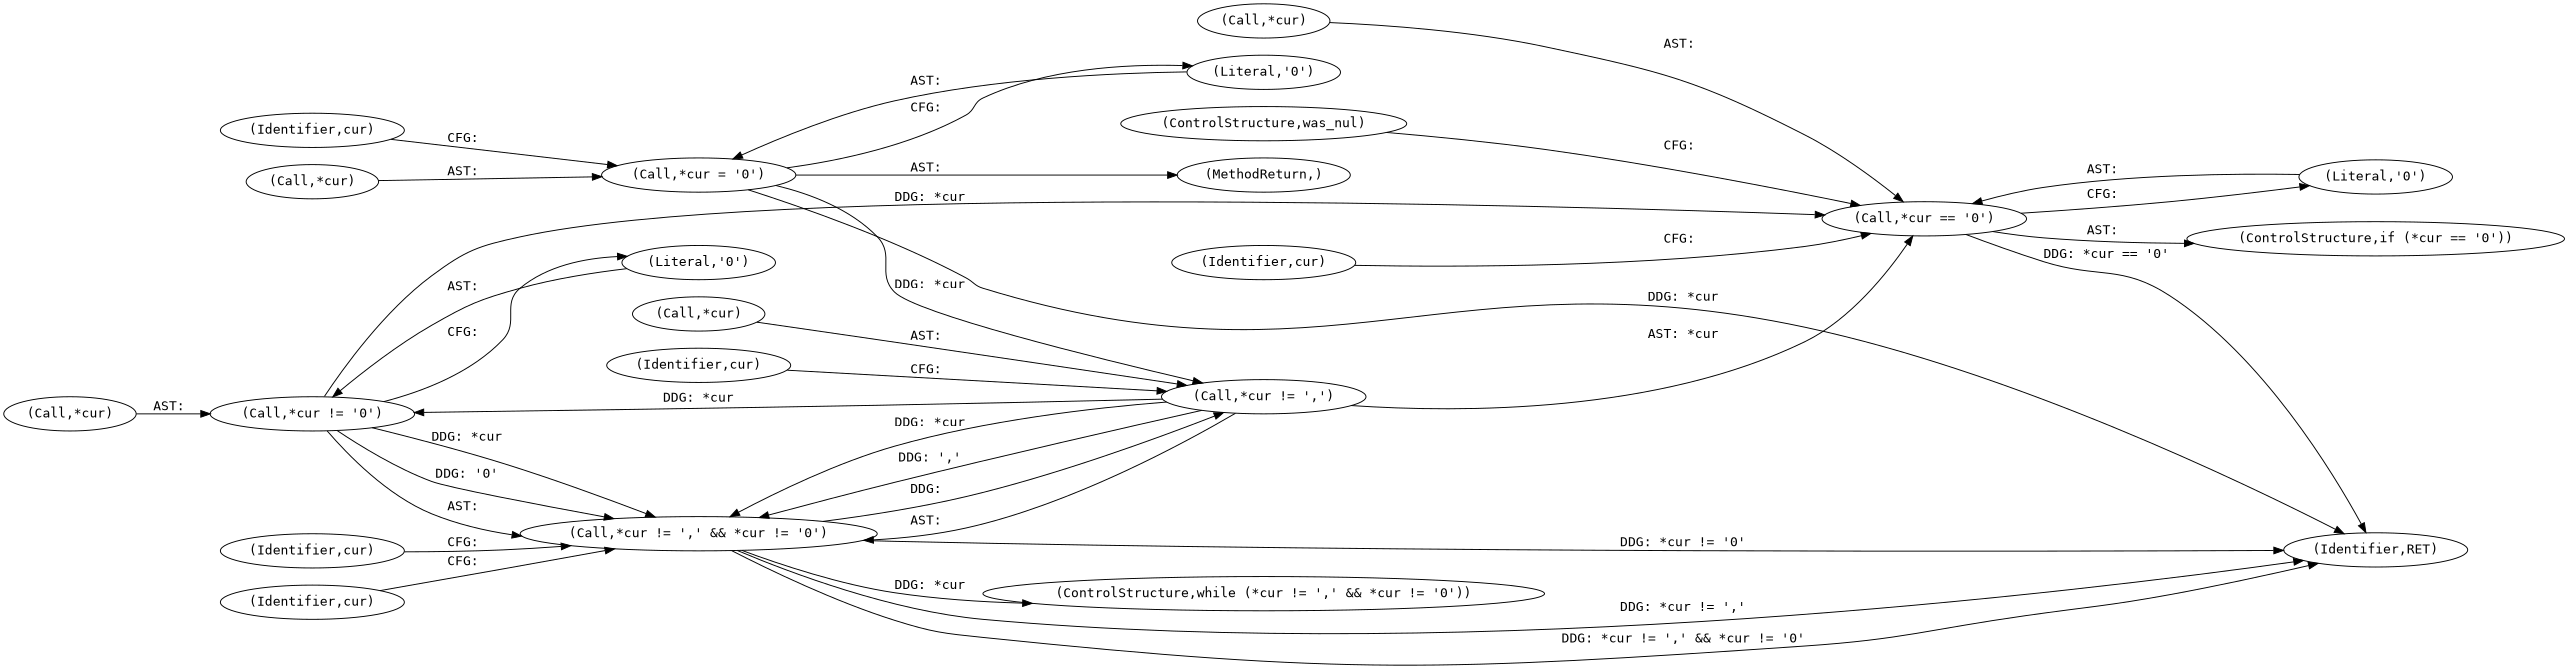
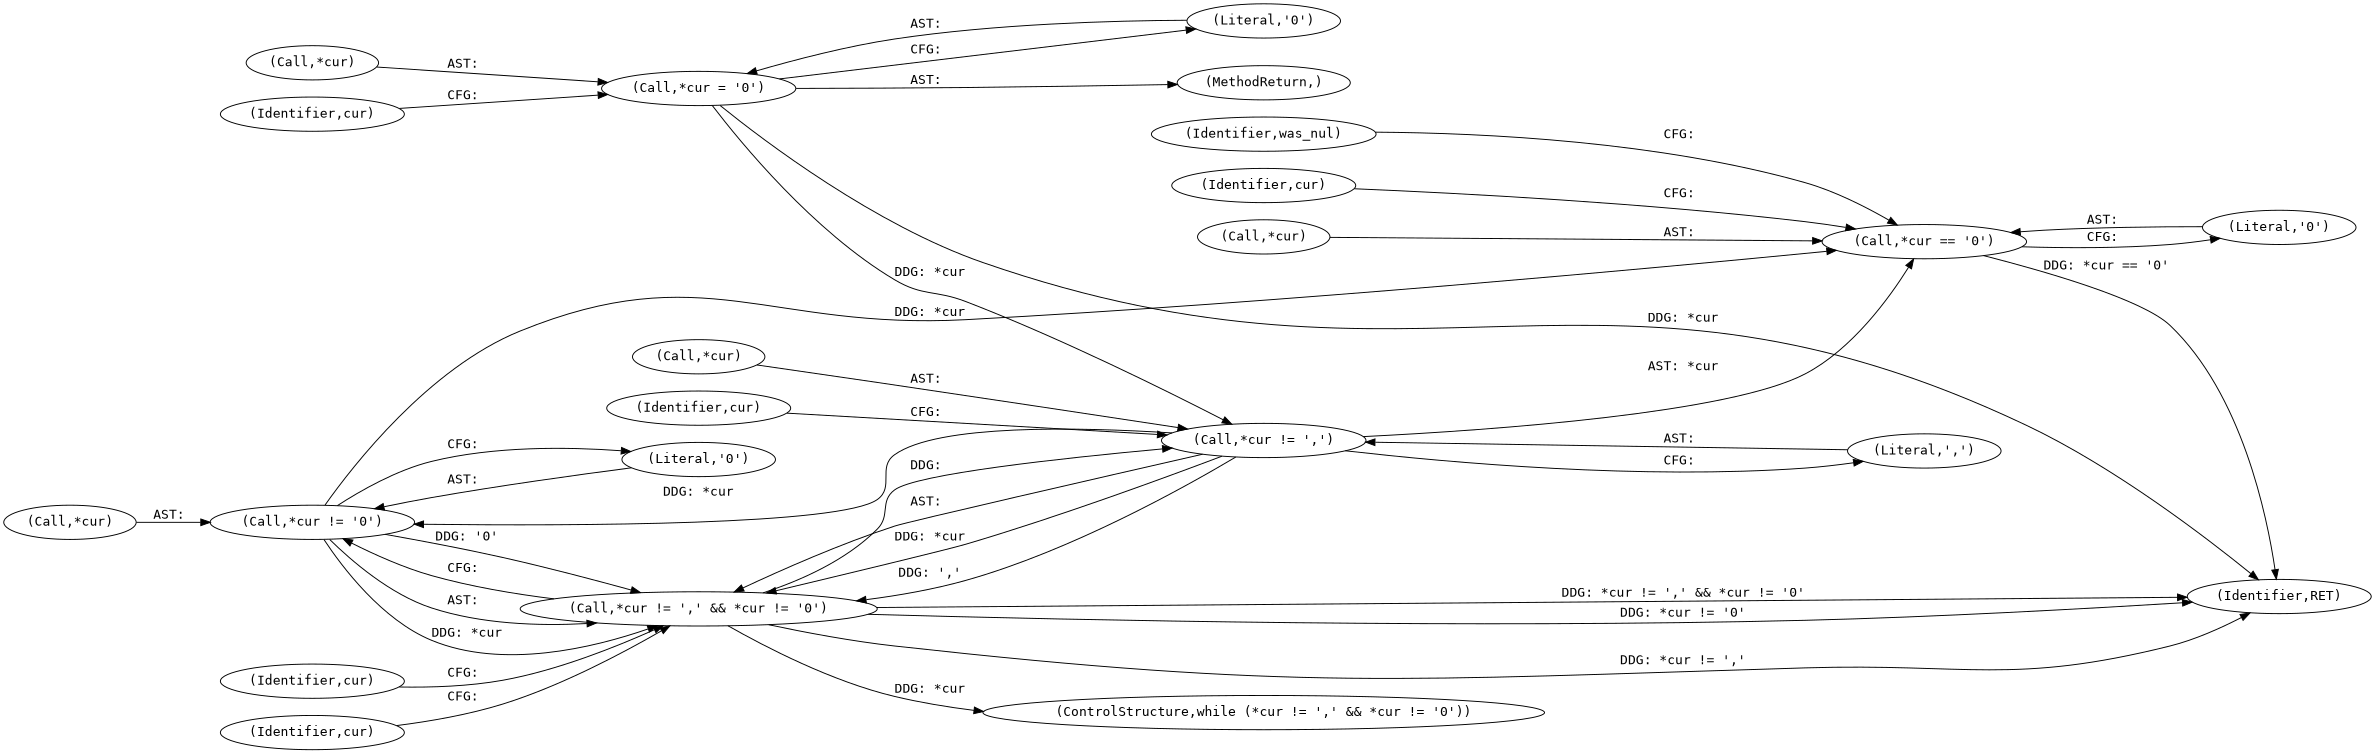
  digraph {
    fontname="DejaVu Sans Mono"
    rankdir=LR
    node [fontname="DejaVu Sans Mono"]
    edge [fontname="DejaVu Sans Mono"]
    n1 [label="(Call,*cur != '\0')"]
    n2 [label="(Call,*cur != ',' && *cur != '\0')"]
    n3 [label="(Call,*cur == '\0')"]
    n4 [label="(Literal,'\0')"]
    n5 [label="(Call,*cur != ',')"]
+   n6 [label="(Literal,',')"]
    n7 [label="(Identifier,RET)"]
    n8 [label="(ControlStructure,while (*cur != ',' && *cur != '\0'))"]
-   n9 [label="(ControlStructure,if (*cur == '\0'))"]
    n10 [label="(Literal,'\0')"]
    n11 [label="(Call,*cur = '\0')"]
    n12 [label="(MethodReturn,)"]
    n13 [label="(Literal,'\0')"]
    n14 [label="(Call,*cur)"]
-   n15 [label="(ControlStructure,was_nul)"]
+   n15 [label="(Identifier,was_nul)"]
    n16 [label="(Identifier,cur)"]
    n17 [label="(Identifier,cur)"]
    n18 [label="(Identifier,cur)"]
    n19 [label="(Identifier,cur)"]
    n20 [label="(Identifier,cur)"]
    n21 [label="(Call,*cur)"]
    n22 [label="(Call,*cur)"]
    n23 [label="(Call,*cur)"]
    n1 -> n2 [label="AST: "]
    n1 -> n2 [label="DDG: *cur"]
    n1 -> n2 [label="DDG: '\0'"]
    n1 -> n3 [label="DDG: *cur"]
    n1 -> n4 [label="CFG: "]
+   n2 -> n1 [label="CFG: "]
    n2 -> n5 [label="DDG: "]
    n2 -> n7 [label="DDG: *cur != ','"]
    n2 -> n7 [label="DDG: *cur != ',' && *cur != '\0'"]
    n2 -> n7 [label="DDG: *cur != '\0'"]
    n2 -> n8 [label="DDG: *cur"]
    n3 -> n7 [label="DDG: *cur == '\0'"]
-   n3 -> n9 [label="AST: "]
    n3 -> n10 [label="CFG: "]
    n4 -> n1 [label="AST: "]
    n5 -> n1 [label="DDG: *cur"]
    n5 -> n2 [label="AST: "]
    n5 -> n2 [label="DDG: *cur"]
    n5 -> n2 [label="DDG: ','"]
    n5 -> n3 [label="AST: *cur"]
+   n5 -> n6 [label="CFG: "]
+   n6 -> n5 [label="AST: "]
    n10 -> n3 [label="AST: "]
    n11 -> n5 [label="DDG: *cur"]
    n11 -> n7 [label="DDG: *cur"]
    n11 -> n12 [label="AST: "]
    n11 -> n13 [label="CFG: "]
    n13 -> n11 [label="AST: "]
    n14 -> n5 [label="AST: "]
    n15 -> n3 [label="CFG: "]
    n16 -> n5 [label="CFG: "]
    n17 -> n2 [label="CFG: "]
    n18 -> n11 [label="CFG: "]
    n19 -> n3 [label="CFG: "]
    n20 -> n2 [label="CFG: "]
    n21 -> n11 [label="AST: "]
    n22 -> n1 [label="AST: "]
    n23 -> n3 [label="AST: "]
  }
